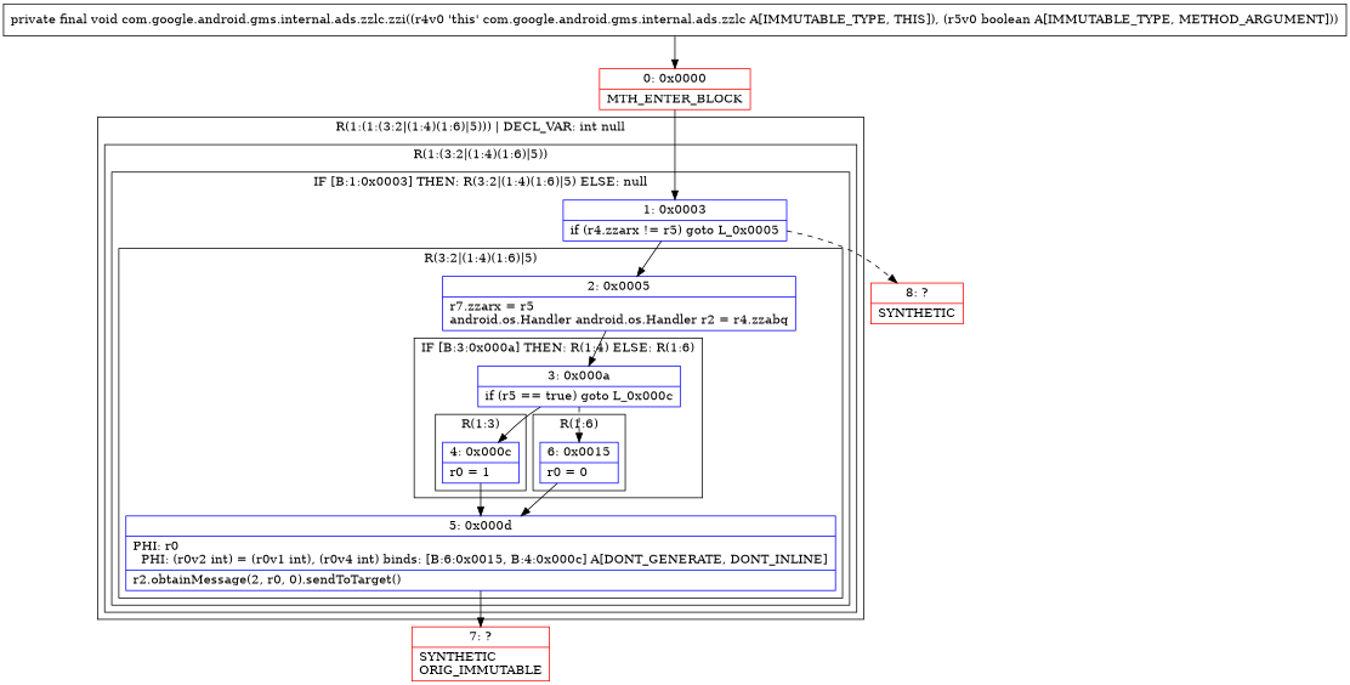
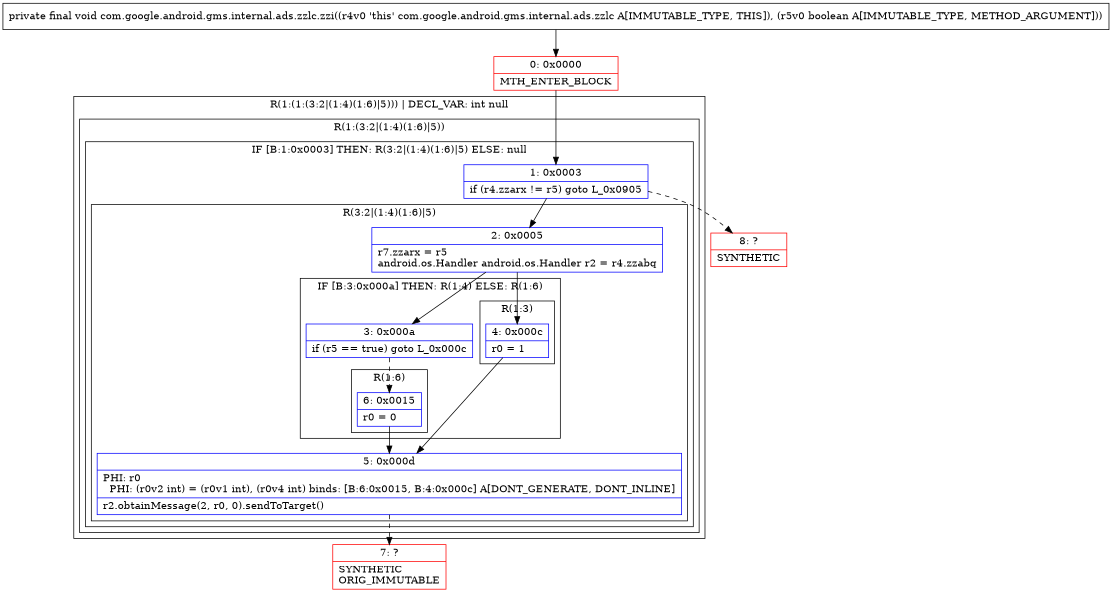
  digraph {
    node [color=blue shape=record]
    n1 [label="{4\:\ 0x000c|r0 = 1\l}"]
    n2 [label="{6\:\ 0x0015|r0 = 0\l}"]
    n3 [label="{3\:\ 0x000a|if (r5 == true) goto L_0x000c\l}"]
    n4 [label="{2\:\ 0x0005|r7.zzarx = r5\landroid.os.Handler android.os.Handler r2 = r4.zzabq\l}"]
    n5 [label="{5\:\ 0x000d|PHI: r0 \l  PHI: (r0v2 int) = (r0v1 int), (r0v4 int) binds: [B:6:0x0015, B:4:0x000c] A[DONT_GENERATE, DONT_INLINE]\l|r2.obtainMessage(2, r0, 0).sendToTarget()\l}"]
-   n6 [label="{1\:\ 0x0003|if (r4.zzarx != r5) goto L_0x0005\l}"]
+   n6 [label="{1\:\ 0x0003|if (r4.zzarx != r5) goto L_0x0905\l}"]
    n7 [color=red label="{7\:\ ?|SYNTHETIC\lORIG_IMMUTABLE\l}"]
    n8 [color=red label="{8\:\ ?|SYNTHETIC\l}"]
    n9 [color=red label="{0\:\ 0x0000|MTH_ENTER_BLOCK\l}"]
    n10 [label="{private final void com.google.android.gms.internal.ads.zzlc.zzi((r4v0 'this' com.google.android.gms.internal.ads.zzlc A[IMMUTABLE_TYPE, THIS]), (r5v0 boolean A[IMMUTABLE_TYPE, METHOD_ARGUMENT])) }" color=""]
    subgraph cluster_1 {
      label="R(1:(1:(3:2|(1:4)(1:6)|5))) | DECL_VAR: int null\l"
      subgraph cluster_2 {
        label="R(1:(3:2|(1:4)(1:6)|5))"
        subgraph cluster_3 {
          label="IF [B:1:0x0003] THEN: R(3:2|(1:4)(1:6)|5) ELSE: null"
          n6
          subgraph cluster_4 {
            label="R(3:2|(1:4)(1:6)|5)"
            n4
            n5
            subgraph cluster_5 {
              label="IF [B:3:0x000a] THEN: R(1:4) ELSE: R(1:6)"
              n3
              subgraph cluster_6 {
                label="R(1:3)"
                n1
              }
              subgraph cluster_7 {
                label="R(1:6)"
                n2
              }
            }
          }
        }
      }
    }
    n1 -> n5
    n2 -> n5
-   n3 -> n1
+   n4 -> n1
    n3 -> n2 [style=dashed]
    n4 -> n3
-   n5 -> n7
+   n5 -> n7 [style=dashed]
    n6 -> n4
    n6 -> n8 [style=dashed]
    n9 -> n6
    n10 -> n9
  }
